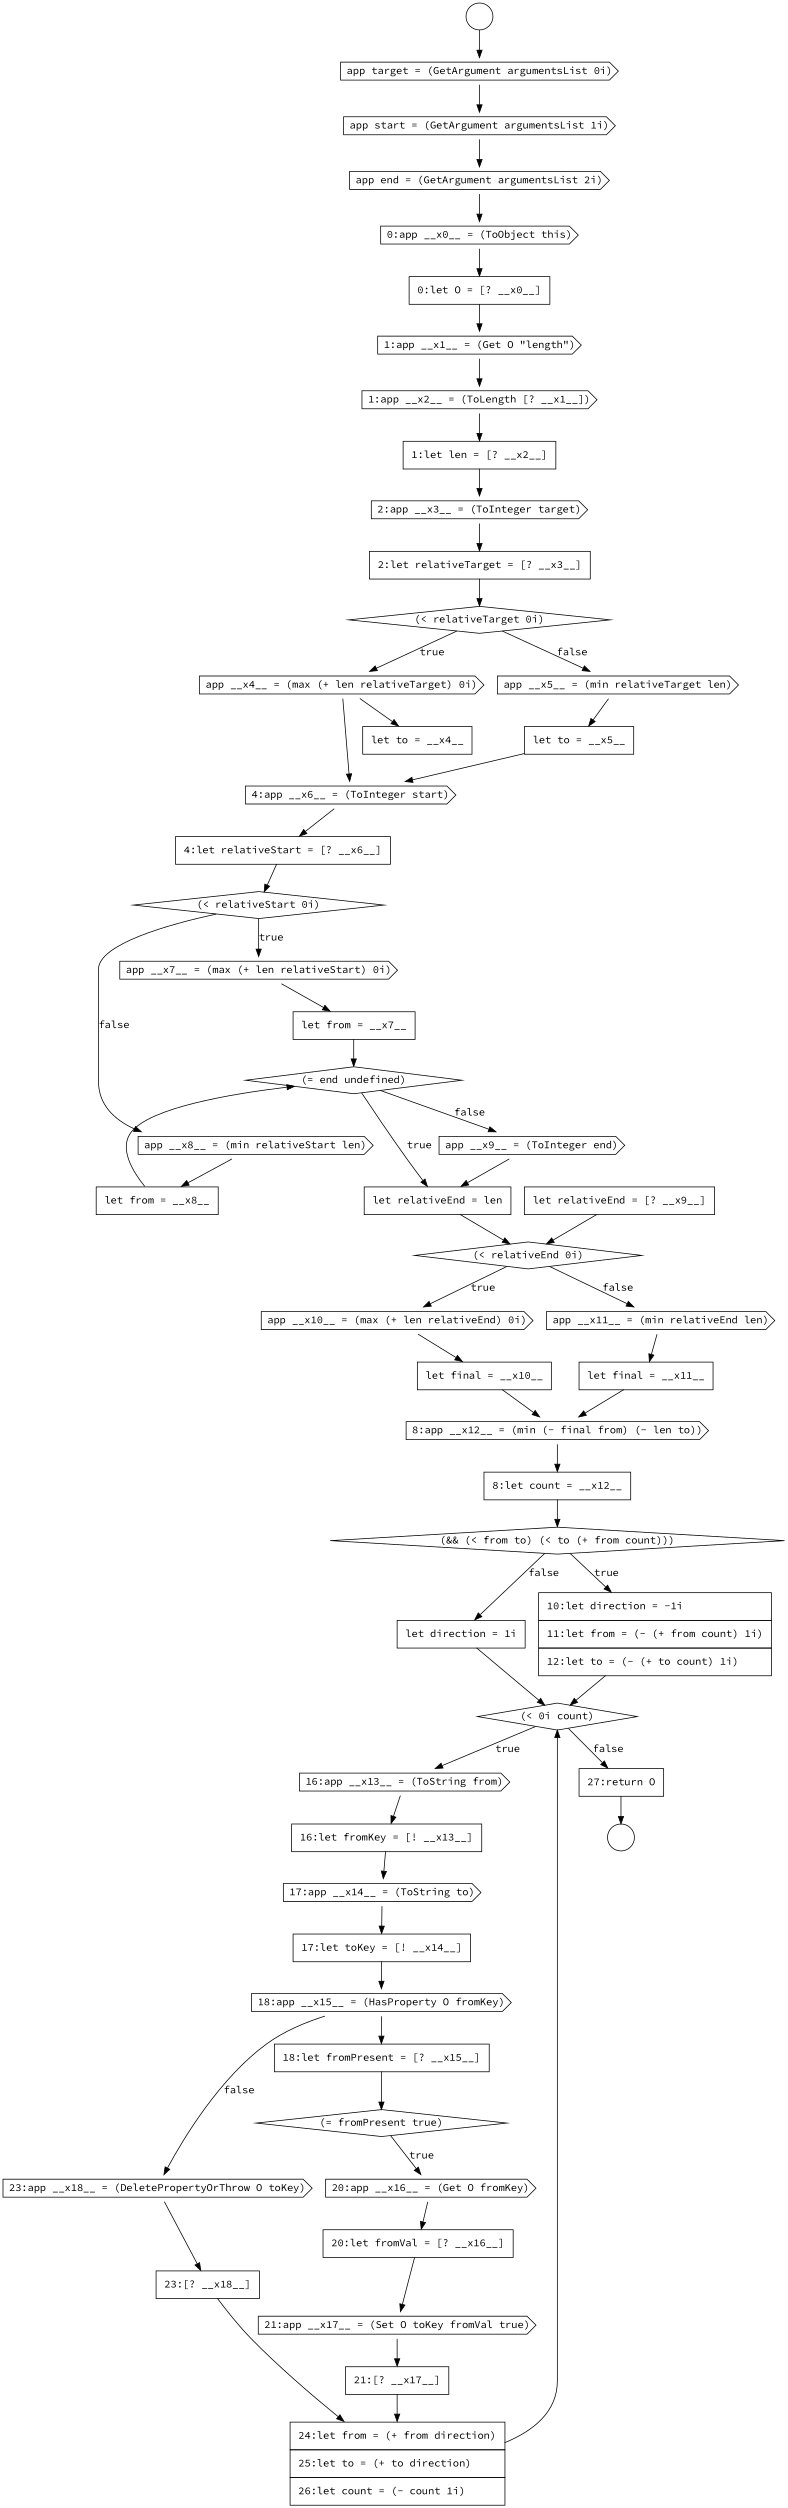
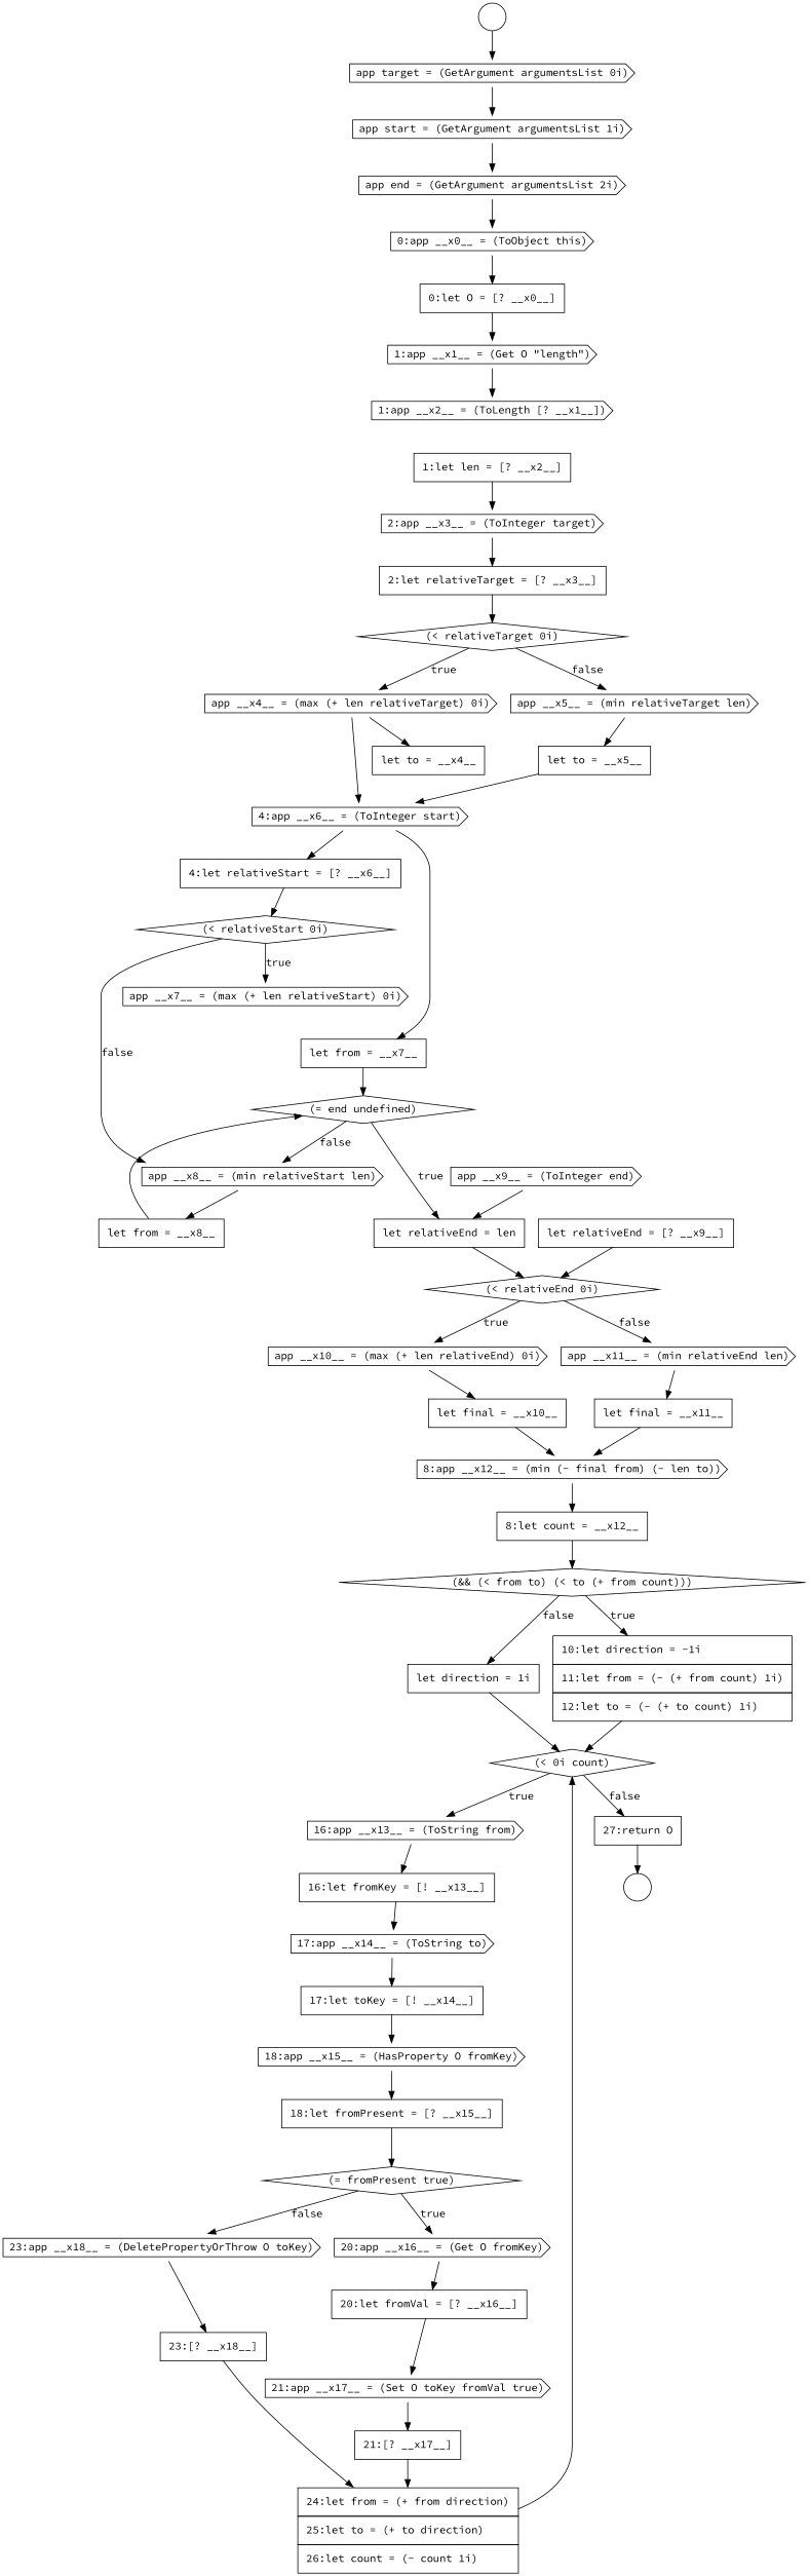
  digraph {
    fontname="Source Code Pro"
    node [color=black fillcolor=white fontname="Source Code Pro" shape=none style=filled]
    edge [color=black fontname="Source Code Pro"]
    n1 [label=<<font color="black">(&lt; relativeTarget 0i)</font>> shape=diamond]
    n2 [label=<<font color="black">app __x5__ = (min relativeTarget len)</font>> shape=cds]
    n3 [label=<<font color="black">app __x4__ = (max (+ len relativeTarget) 0i)</font>> shape=cds]
    n4 [label=<<font color="black">     <table border="0" cellborder="1" cellspacing="0" cellpadding="10">       <tr><td align="left">let to = __x5__</td></tr>     </table>   </font>> margin=0]
    n5 [label=<<font color="black">4:app __x6__ = (ToInteger start)</font>> shape=cds]
    n6 [label=<<font color="black">     <table border="0" cellborder="1" cellspacing="0" cellpadding="10">       <tr><td align="left">let to = __x4__</td></tr>     </table>   </font>> margin=0]
    n7 [label=<<font color="black">app __x10__ = (max (+ len relativeEnd) 0i)</font>> shape=cds]
    n8 [label=<<font color="black">     <table border="0" cellborder="1" cellspacing="0" cellpadding="10">       <tr><td align="left">let final = __x10__</td></tr>     </table>   </font>> margin=0]
    n9 [label=<<font color="black">8:app __x12__ = (min (- final from) (- len to))</font>> shape=cds]
    n10 [label=<<font color="black">     <table border="0" cellborder="1" cellspacing="0" cellpadding="10">       <tr><td align="left">let direction = 1i</td></tr>     </table>   </font>> margin=0]
    n11 [label=<<font color="black">(&lt; 0i count)</font>> shape=diamond]
    n12 [label=<<font color="black">16:app __x13__ = (ToString from)</font>> shape=cds]
    n13 [label=<<font color="black">     <table border="0" cellborder="1" cellspacing="0" cellpadding="10">       <tr><td align="left">27:return O</td></tr>     </table>   </font>> margin=0]
    n14 [label=" " shape=circle]
    n15 [label=<<font color="black">app target = (GetArgument argumentsList 0i)</font>> shape=cds]
    n16 [label=<<font color="black">app start = (GetArgument argumentsList 1i)</font>> shape=cds]
    n17 [label=<<font color="black">app end = (GetArgument argumentsList 2i)</font>> shape=cds]
    n18 [label=<<font color="black">     <table border="0" cellborder="1" cellspacing="0" cellpadding="10">       <tr><td align="left">let from = __x8__</td></tr>     </table>   </font>> margin=0]
    n19 [label=<<font color="black">(= end undefined)</font>> shape=diamond]
    n20 [label=<<font color="black">     <table border="0" cellborder="1" cellspacing="0" cellpadding="10">       <tr><td align="left">let relativeEnd = len</td></tr>     </table>   </font>> margin=0]
    n21 [label=<<font color="black">app __x9__ = (ToInteger end)</font>> shape=cds]
    n22 [label=<<font color="black">     <table border="0" cellborder="1" cellspacing="0" cellpadding="10">       <tr><td align="left">0:let O = [? __x0__]</td></tr>     </table>   </font>> margin=0]
    n23 [label=<<font color="black">1:app __x1__ = (Get O &quot;length&quot;)</font>> shape=cds]
    n24 [label=<<font color="black">1:app __x2__ = (ToLength [? __x1__])</font>> shape=cds]
    n25 [label=<<font color="black">(&amp;&amp; (&lt; from to) (&lt; to (+ from count)))</font>> shape=diamond]
    n26 [label=<<font color="black">     <table border="0" cellborder="1" cellspacing="0" cellpadding="10">       <tr><td align="left">10:let direction = -1i</td></tr>       <tr><td align="left">11:let from = (- (+ from count) 1i)</td></tr>       <tr><td align="left">12:let to = (- (+ to count) 1i)</td></tr>     </table>   </font>> margin=0]
    n27 [label=<<font color="black">2:app __x3__ = (ToInteger target)</font>> shape=cds]
    n28 [label=<<font color="black">     <table border="0" cellborder="1" cellspacing="0" cellpadding="10">       <tr><td align="left">2:let relativeTarget = [? __x3__]</td></tr>     </table>   </font>> margin=0]
    n29 [label=<<font color="black">     <table border="0" cellborder="1" cellspacing="0" cellpadding="10">       <tr><td align="left">17:let toKey = [! __x14__]</td></tr>     </table>   </font>> margin=0]
    n30 [label=<<font color="black">18:app __x15__ = (HasProperty O fromKey)</font>> shape=cds]
    n31 [label=<<font color="black">     <table border="0" cellborder="1" cellspacing="0" cellpadding="10">       <tr><td align="left">18:let fromPresent = [? __x15__]</td></tr>     </table>   </font>> margin=0]
    n32 [label=<<font color="black">0:app __x0__ = (ToObject this)</font>> shape=cds]
    n33 [label=<<font color="black">(&lt; relativeEnd 0i)</font>> shape=diamond]
    n34 [label=<<font color="black">app __x11__ = (min relativeEnd len)</font>> shape=cds]
    n35 [label=<<font color="black">     <table border="0" cellborder="1" cellspacing="0" cellpadding="10">       <tr><td align="left">16:let fromKey = [! __x13__]</td></tr>     </table>   </font>> margin=0]
    n36 [label=<<font color="black">17:app __x14__ = (ToString to)</font>> shape=cds]
    n37 [label=<<font color="black">(= fromPresent true)</font>> shape=diamond]
    n38 [label=<<font color="black">23:app __x18__ = (DeletePropertyOrThrow O toKey)</font>> shape=cds]
    n39 [label=<<font color="black">20:app __x16__ = (Get O fromKey)</font>> shape=cds]
    n40 [label=<<font color="black">     <table border="0" cellborder="1" cellspacing="0" cellpadding="10">       <tr><td align="left">1:let len = [? __x2__]</td></tr>     </table>   </font>> margin=0]
    n41 [label=<<font color="black">     <table border="0" cellborder="1" cellspacing="0" cellpadding="10">       <tr><td align="left">let final = __x11__</td></tr>     </table>   </font>> margin=0]
    n42 [label=<<font color="black">     <table border="0" cellborder="1" cellspacing="0" cellpadding="10">       <tr><td align="left">8:let count = __x12__</td></tr>     </table>   </font>> margin=0]
    n43 [label=<<font color="black">     <table border="0" cellborder="1" cellspacing="0" cellpadding="10">       <tr><td align="left">23:[? __x18__]</td></tr>     </table>   </font>> margin=0]
    n44 [label=<<font color="black">     <table border="0" cellborder="1" cellspacing="0" cellpadding="10">       <tr><td align="left">24:let from = (+ from direction)</td></tr>       <tr><td align="left">25:let to = (+ to direction)</td></tr>       <tr><td align="left">26:let count = (- count 1i)</td></tr>     </table>   </font>> margin=0]
    n45 [label=<<font color="black">     <table border="0" cellborder="1" cellspacing="0" cellpadding="10">       <tr><td align="left">21:[? __x17__]</td></tr>     </table>   </font>> margin=0]
    n46 [label=<<font color="black">     <table border="0" cellborder="1" cellspacing="0" cellpadding="10">       <tr><td align="left">4:let relativeStart = [? __x6__]</td></tr>     </table>   </font>> margin=0]
    n47 [label=<<font color="black">(&lt; relativeStart 0i)</font>> shape=diamond]
    n48 [label=" " shape=circle]
    n49 [label=<<font color="black">     <table border="0" cellborder="1" cellspacing="0" cellpadding="10">       <tr><td align="left">20:let fromVal = [? __x16__]</td></tr>     </table>   </font>> margin=0]
    n50 [label=<<font color="black">21:app __x17__ = (Set O toKey fromVal true)</font>> shape=cds]
    n51 [label=<<font color="black">app __x7__ = (max (+ len relativeStart) 0i)</font>> shape=cds]
    n52 [label=<<font color="black">app __x8__ = (min relativeStart len)</font>> shape=cds]
    n53 [label=<<font color="black">     <table border="0" cellborder="1" cellspacing="0" cellpadding="10">       <tr><td align="left">let from = __x7__</td></tr>     </table>   </font>> margin=0]
    n54 [label=<<font color="black">     <table border="0" cellborder="1" cellspacing="0" cellpadding="10">       <tr><td align="left">let relativeEnd = [? __x9__]</td></tr>     </table>   </font>> margin=0]
    n1 -> n2 [label=<<font color="black">false</font>>]
    n1 -> n3 [label=<<font color="black">true</font>>]
    n2 -> n4
    n3 -> n5
    n3 -> n6
    n4 -> n5
    n5 -> n46
    n7 -> n8
    n8 -> n9
    n9 -> n42
    n10 -> n11
    n11 -> n12 [label=<<font color="black">true</font>>]
    n11 -> n13 [label=<<font color="black">false</font>>]
    n12 -> n35
    n13 -> n14
    n15 -> n16
    n16 -> n17
    n17 -> n32
    n18 -> n19
    n19 -> n20 [label=<<font color="black">true</font>>]
-   n19 -> n21 [label=<<font color="black">false</font>>]
+   n19 -> n52 [label=<<font color="black">false</font>>]
    n20 -> n33
    n21 -> n20
    n22 -> n23
    n23 -> n24
-   n24 -> n40
    n25 -> n10 [label=<<font color="black">false</font>>]
    n25 -> n26 [label=<<font color="black">true</font>>]
    n26 -> n11
    n27 -> n28
    n28 -> n1
    n29 -> n30
    n30 -> n31
    n31 -> n37
    n32 -> n22
    n33 -> n7 [label=<<font color="black">true</font>>]
    n33 -> n34 [label=<<font color="black">false</font>>]
    n34 -> n41
    n35 -> n36
    n36 -> n29
-   n30 -> n38 [label=<<font color="black">false</font>>]
+   n37 -> n38 [label=<<font color="black">false</font>>]
    n37 -> n39 [label=<<font color="black">true</font>>]
    n38 -> n43
    n39 -> n49
    n40 -> n27
    n41 -> n9
    n42 -> n25
    n43 -> n44
    n44 -> n11
    n45 -> n44
    n46 -> n47
    n47 -> n51 [label=<<font color="black">true</font>>]
    n47 -> n52 [label=<<font color="black">false</font>>]
    n48 -> n15
    n49 -> n50
    n50 -> n45
-   n51 -> n53
+   n5 -> n53
    n52 -> n18
    n53 -> n19
    n54 -> n33
  }
